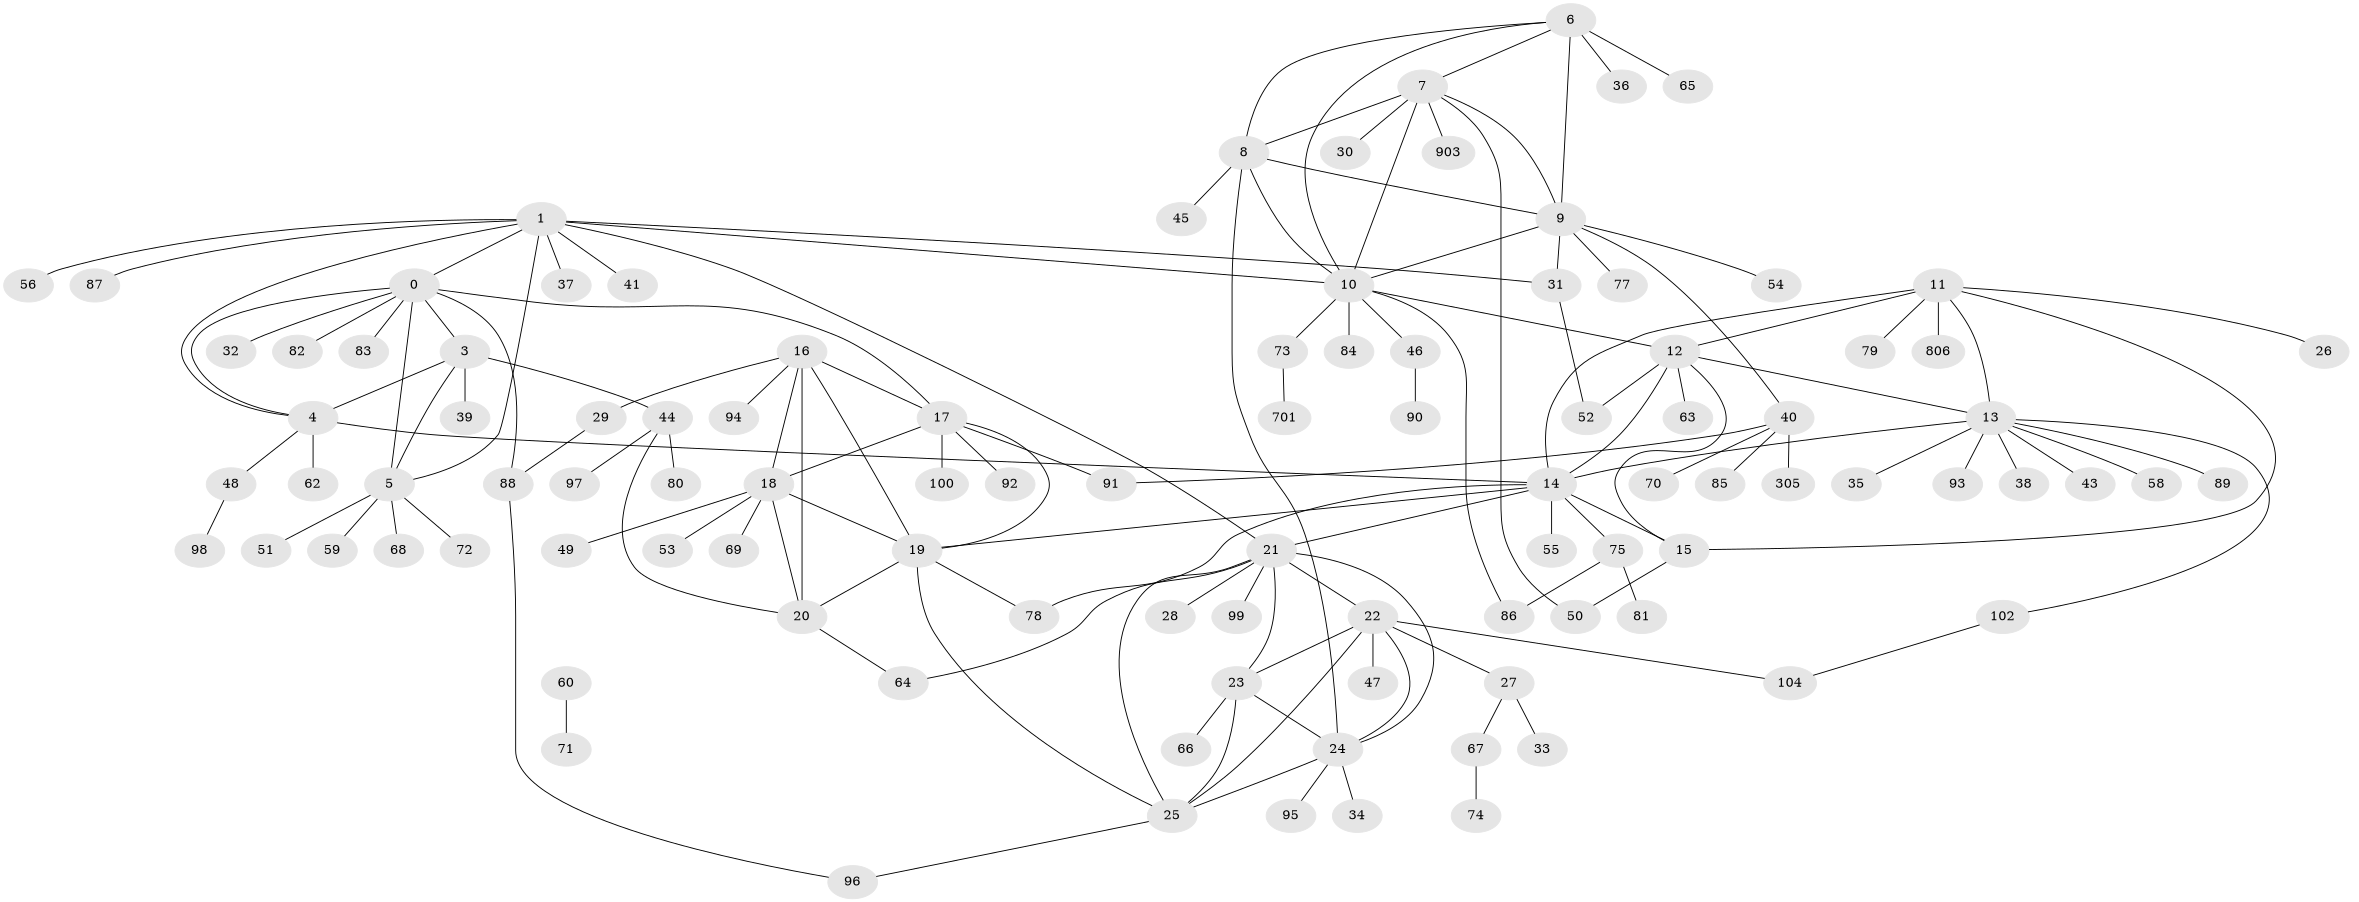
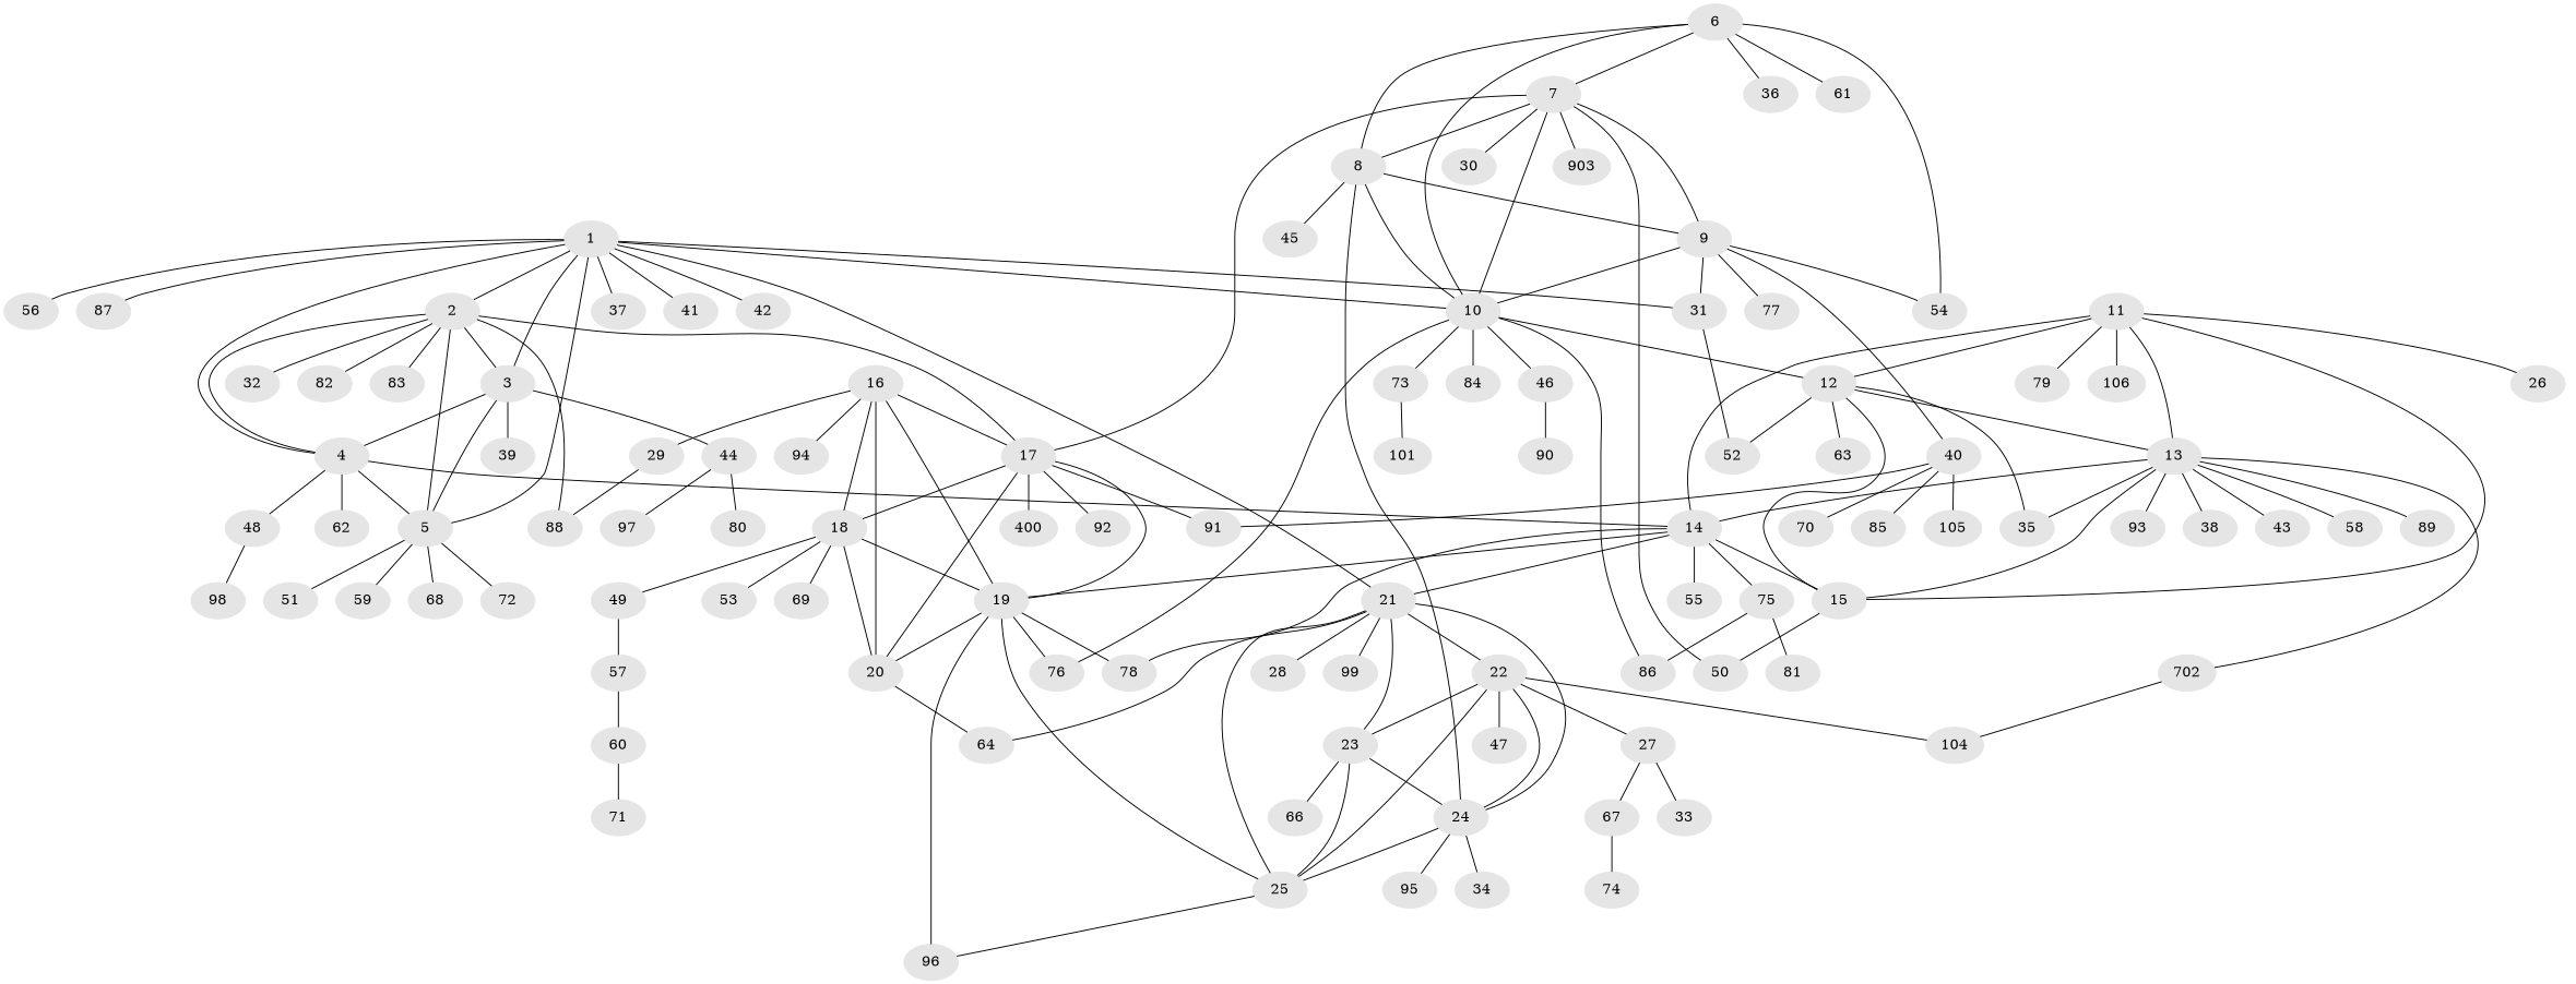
  graph {
    node [color=gray90 style=filled]
    1
-   2 [label=0]
+   2
    3
    4
    5
    10
    21
    31
    37
    41
+   42
    56
    87
    17
    32
    82
    83
    88
    39
    44
    14
    48
    62
    51
    59
    68
    72
    12
    46
    73
+   76
    84
    86
    24
    25
    64
    22
    23
    28
    99
    52
    19
    18
    20
    91
    92
-   100
+   100 [label=400]
    80
    97
    15
    55
    75
    78
    98
    6
    7
    8
    9
    36
-   61 [label=65]
+   61
    30
    50
    n63 [label=903]
    45
    40
    54
    77
    34
    95
    70
    85
-   105 [label=305]
+   105
    13
    63
    90
-   101 [label=701]
+   101
    11
    26
    79
-   106 [label=806]
+   106
    35
    38
    43
    58
    89
    93
-   102
+   102 [label=702]
    104
    96
    81
    16
    29
    94
    49
    53
    69
+   57
    27
    47
    66
    33
    67
    74
    60
    71
    1 -- 2
+   1 -- 3
    1 -- 4
    1 -- 5
    1 -- 10
    1 -- 21
    1 -- 31
    1 -- 37
    1 -- 41
+   1 -- 42
    1 -- 56
    1 -- 87
    2 -- 3
    2 -- 4
    2 -- 5
    2 -- 17
    2 -- 32
    2 -- 82
    2 -- 83
    2 -- 88
    3 -- 4
    3 -- 5
    3 -- 39
    3 -- 44
+   4 -- 5
    4 -- 14
    4 -- 48
    4 -- 62
    5 -- 51
    5 -- 59
    5 -- 68
    5 -- 72
    10 -- 12
    10 -- 46
    10 -- 73
+   10 -- 76
    10 -- 84
    10 -- 86
    21 -- 24
    21 -- 25
    21 -- 64
    21 -- 22
    21 -- 23
    21 -- 28
    21 -- 99
    31 -- 52
    17 -- 19
    17 -- 18
-   44 -- 20
+   17 -- 20
    17 -- 91
    17 -- 92
    17 -- 100
    44 -- 80
    44 -- 97
    14 -- 21
    14 -- 19
    14 -- 15
    14 -- 55
    14 -- 75
    14 -- 78
    48 -- 98
-   12 -- 14
+   12 -- 35
    12 -- 52
    12 -- 15
    12 -- 13
    12 -- 63
    46 -- 90
    73 -- 101
    24 -- 25
    24 -- 34
    24 -- 95
    25 -- 96
    22 -- 24
    22 -- 25
    22 -- 23
    22 -- 104
    22 -- 27
    22 -- 47
    23 -- 24
    23 -- 25
    23 -- 66
+   19 -- 76
    19 -- 25
    19 -- 20
    19 -- 78
-   88 -- 96
+   19 -- 96
    18 -- 19
    18 -- 20
    18 -- 49
    18 -- 53
    18 -- 69
    20 -- 64
    15 -- 50
    75 -- 86
    75 -- 81
    6 -- 10
    6 -- 7
    6 -- 8
-   6 -- 9
+   6 -- 54
    6 -- 36
    6 -- 61
    7 -- 10
+   7 -- 17
    7 -- 8
    7 -- 9
    7 -- 30
    7 -- 50
    7 -- n63
    8 -- 10
    8 -- 24
    8 -- 9
    8 -- 45
    9 -- 10
    9 -- 31
    9 -- 40
    9 -- 54
    9 -- 77
    40 -- 91
    40 -- 70
    40 -- 85
    40 -- 105
    13 -- 14
+   13 -- 15
    13 -- 35
    13 -- 38
    13 -- 43
    13 -- 58
    13 -- 89
    13 -- 93
    13 -- 102
    11 -- 14
    11 -- 12
    11 -- 15
    11 -- 13
    11 -- 26
    11 -- 79
    11 -- 106
    102 -- 104
    16 -- 17
    16 -- 19
    16 -- 18
    16 -- 20
    16 -- 29
    16 -- 94
    29 -- 88
+   49 -- 57
+   57 -- 60
    27 -- 33
    27 -- 67
    67 -- 74
    60 -- 71
  }
